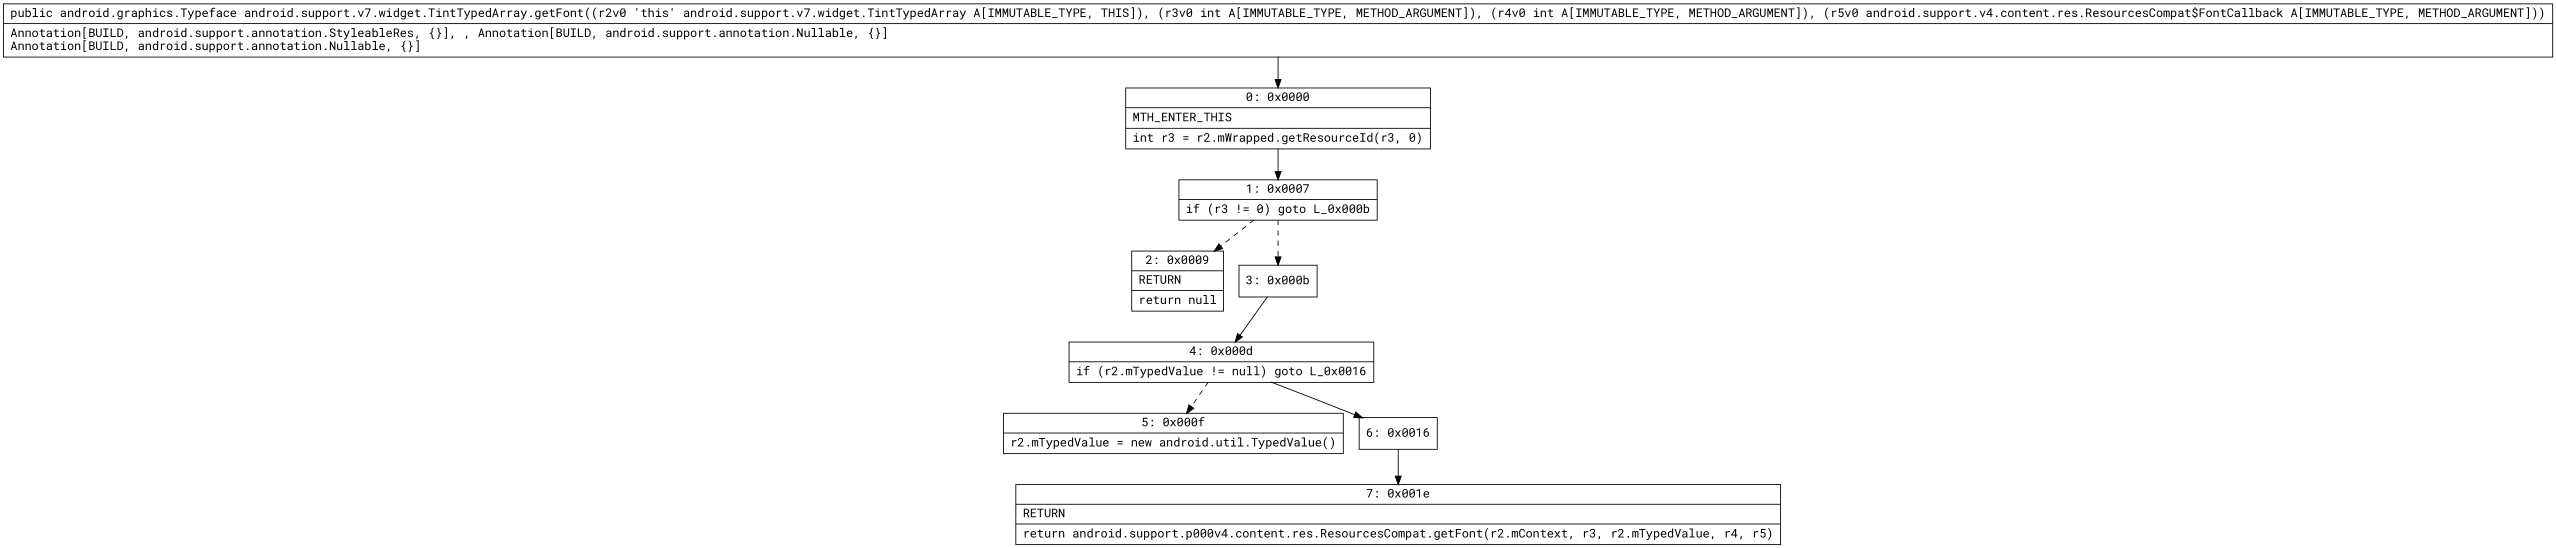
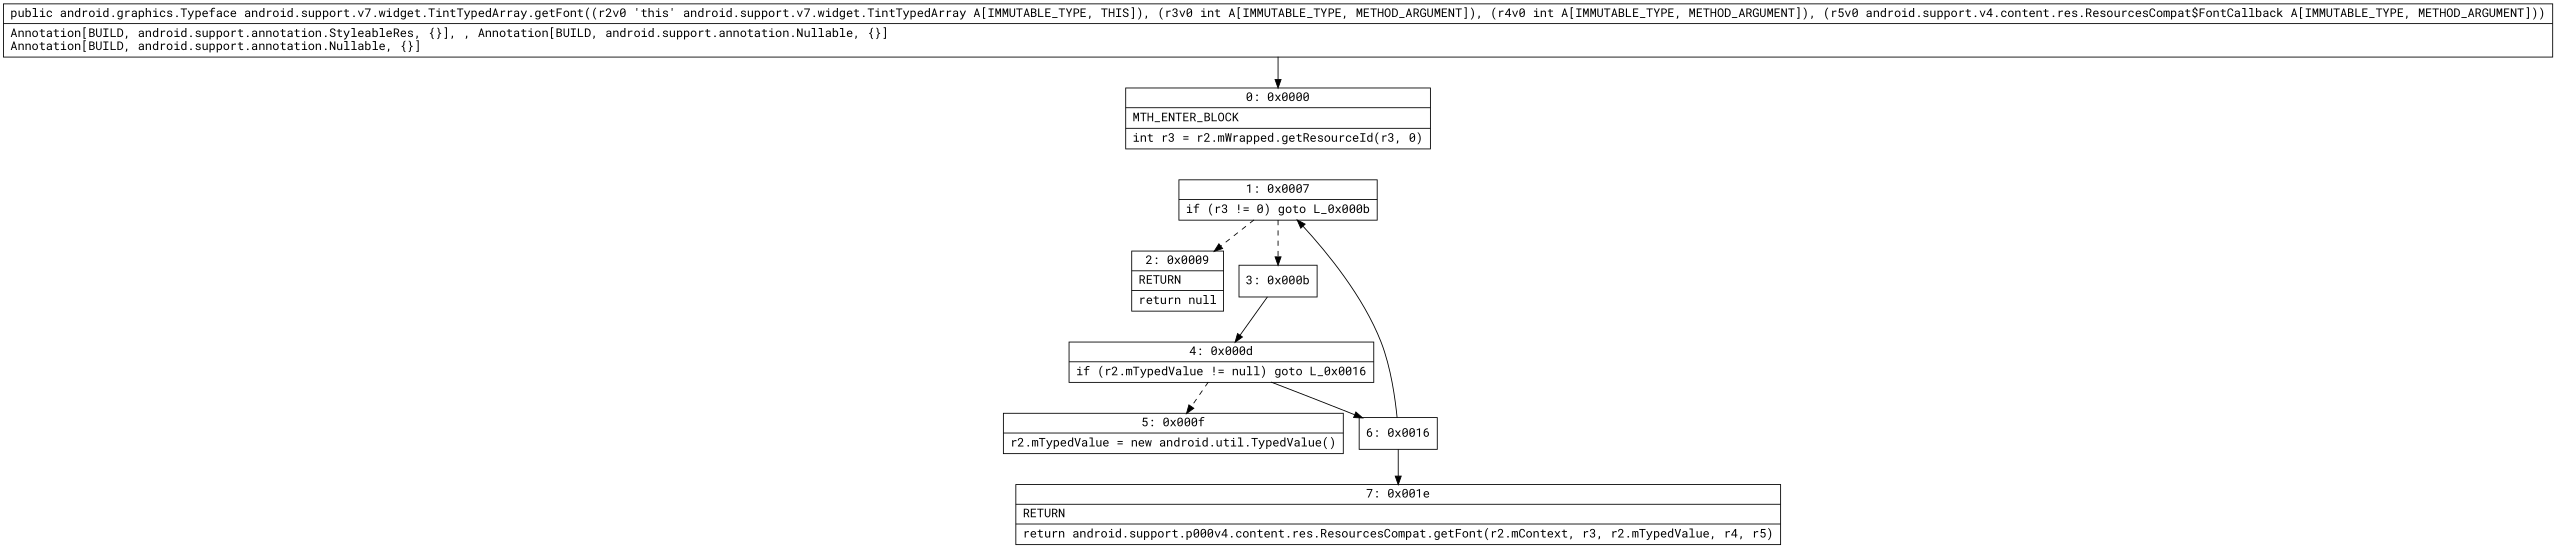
  digraph {
    fontname="Roboto Mono"
    node [fontname="Roboto Mono" shape=record]
    edge [fontname="Roboto Mono"]
-   n1 [label="{0\:\ 0x0000|MTH_ENTER_THIS\l|int r3 = r2.mWrapped.getResourceId(r3, 0)\l}"]
+   n1 [label="{0\:\ 0x0000|MTH_ENTER_BLOCK\l|int r3 = r2.mWrapped.getResourceId(r3, 0)\l}"]
    n2 [label="{1\:\ 0x0007|if (r3 != 0) goto L_0x000b\l}"]
    n3 [label="{2\:\ 0x0009|RETURN\l|return null\l}"]
    n4 [label="{3\:\ 0x000b}"]
    n5 [label="{4\:\ 0x000d|if (r2.mTypedValue != null) goto L_0x0016\l}"]
    n6 [label="{5\:\ 0x000f|r2.mTypedValue = new android.util.TypedValue()\l}"]
    n7 [label="{6\:\ 0x0016}"]
    n8 [label="{7\:\ 0x001e|RETURN\l|return android.support.p000v4.content.res.ResourcesCompat.getFont(r2.mContext, r3, r2.mTypedValue, r4, r5)\l}"]
    n9 [label="{public android.graphics.Typeface android.support.v7.widget.TintTypedArray.getFont((r2v0 'this' android.support.v7.widget.TintTypedArray A[IMMUTABLE_TYPE, THIS]), (r3v0 int A[IMMUTABLE_TYPE, METHOD_ARGUMENT]), (r4v0 int A[IMMUTABLE_TYPE, METHOD_ARGUMENT]), (r5v0 android.support.v4.content.res.ResourcesCompat$FontCallback A[IMMUTABLE_TYPE, METHOD_ARGUMENT]))  | Annotation[BUILD, android.support.annotation.StyleableRes, \{\}], , Annotation[BUILD, android.support.annotation.Nullable, \{\}]\lAnnotation[BUILD, android.support.annotation.Nullable, \{\}]\l}"]
-   n1 -> n2
+   n7 -> n2
    n2 -> n3 [style=dashed]
    n2 -> n4 [style=dashed]
    n4 -> n5
    n5 -> n6 [style=dashed]
    n5 -> n7
    n7 -> n8
    n9 -> n1
  }
